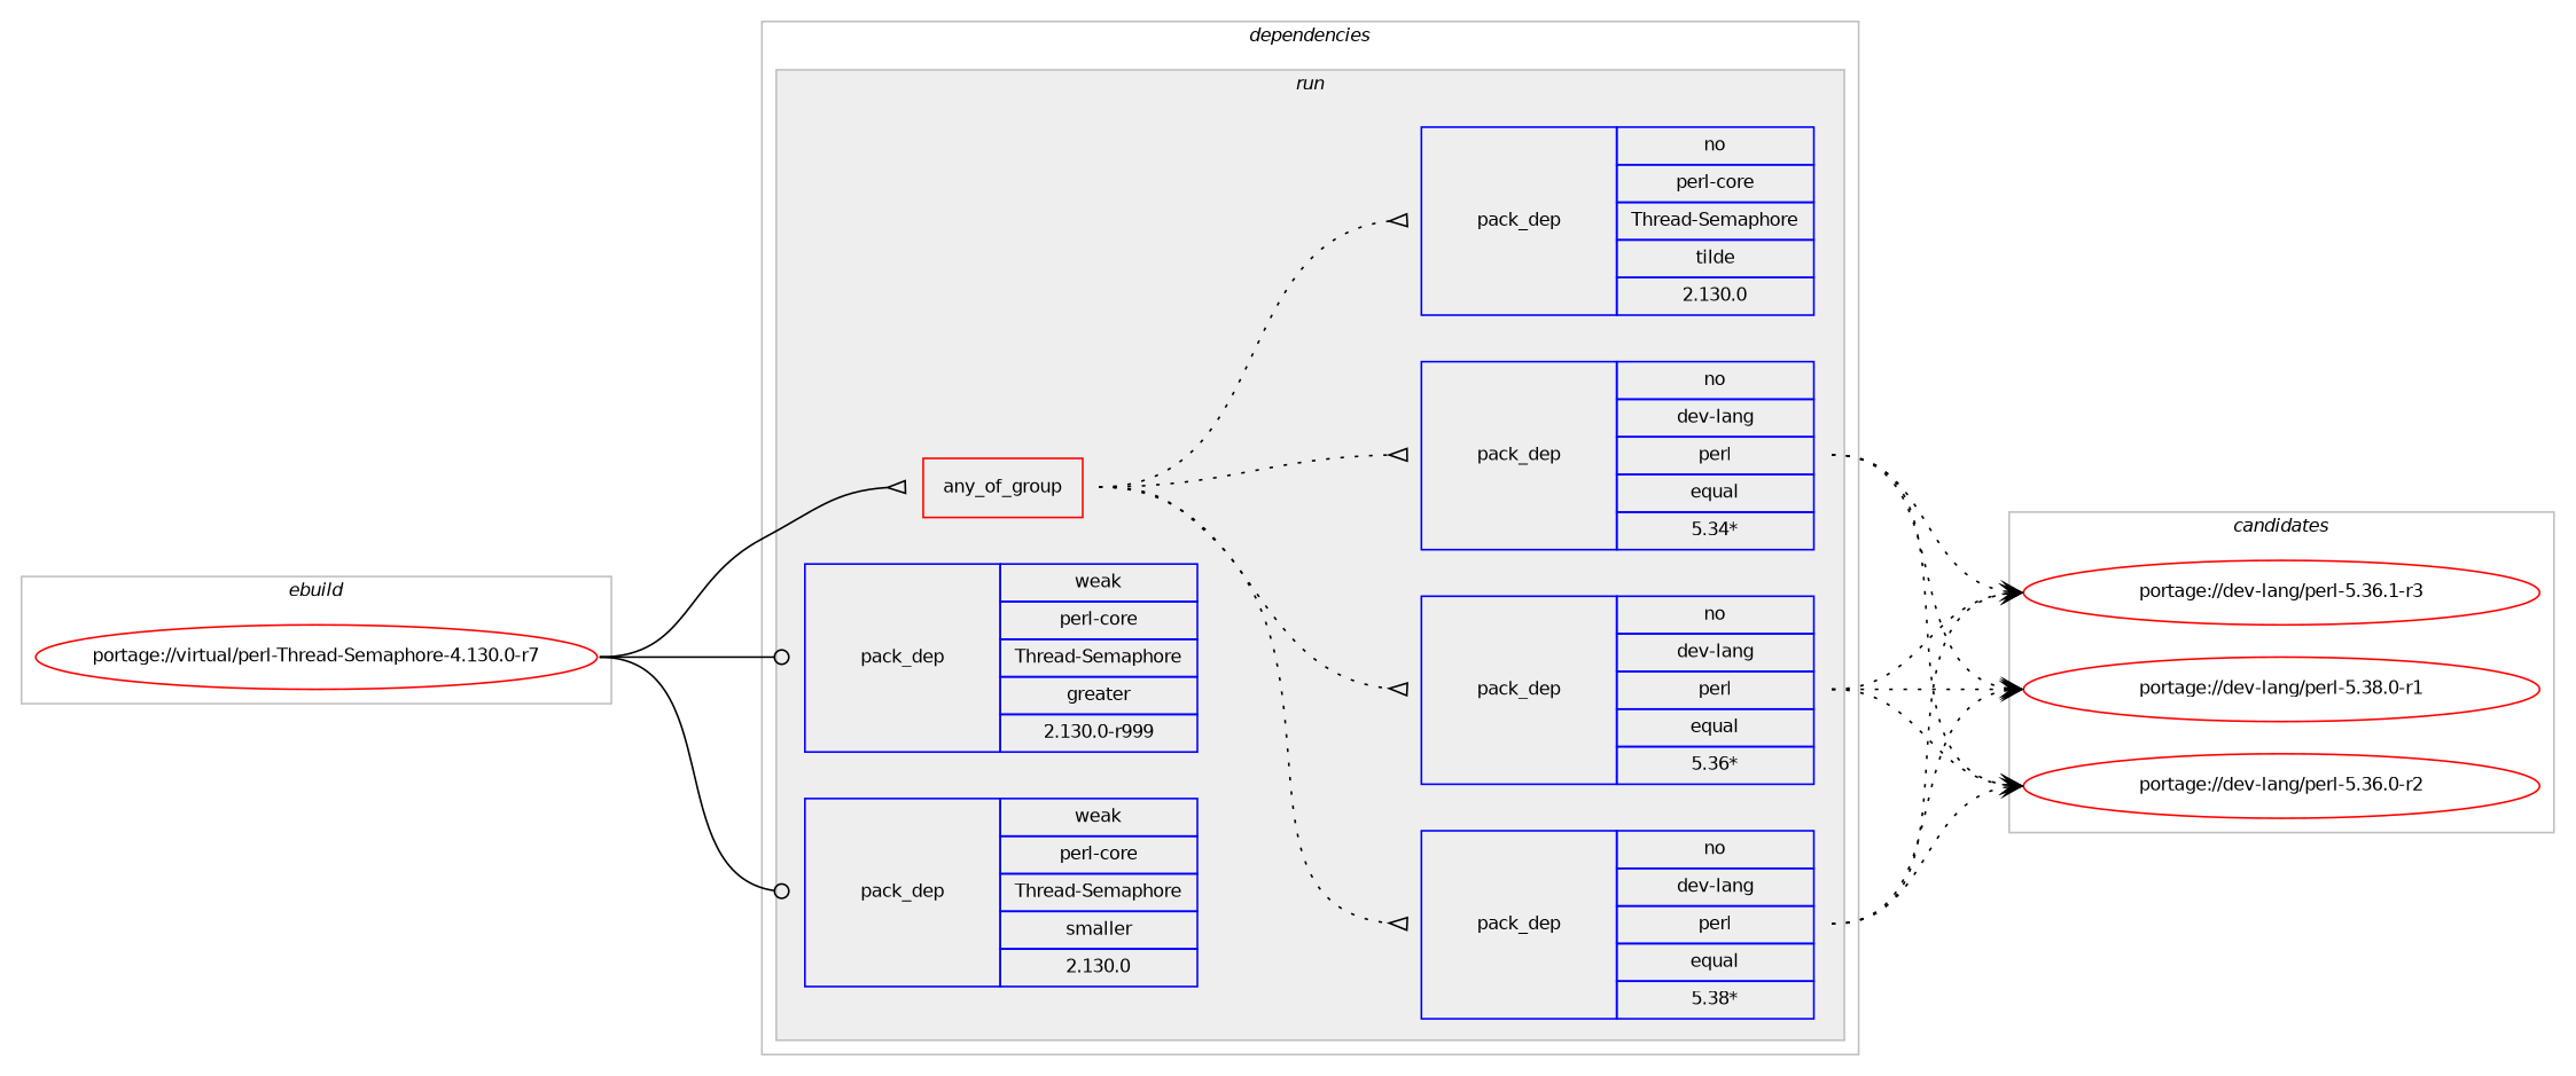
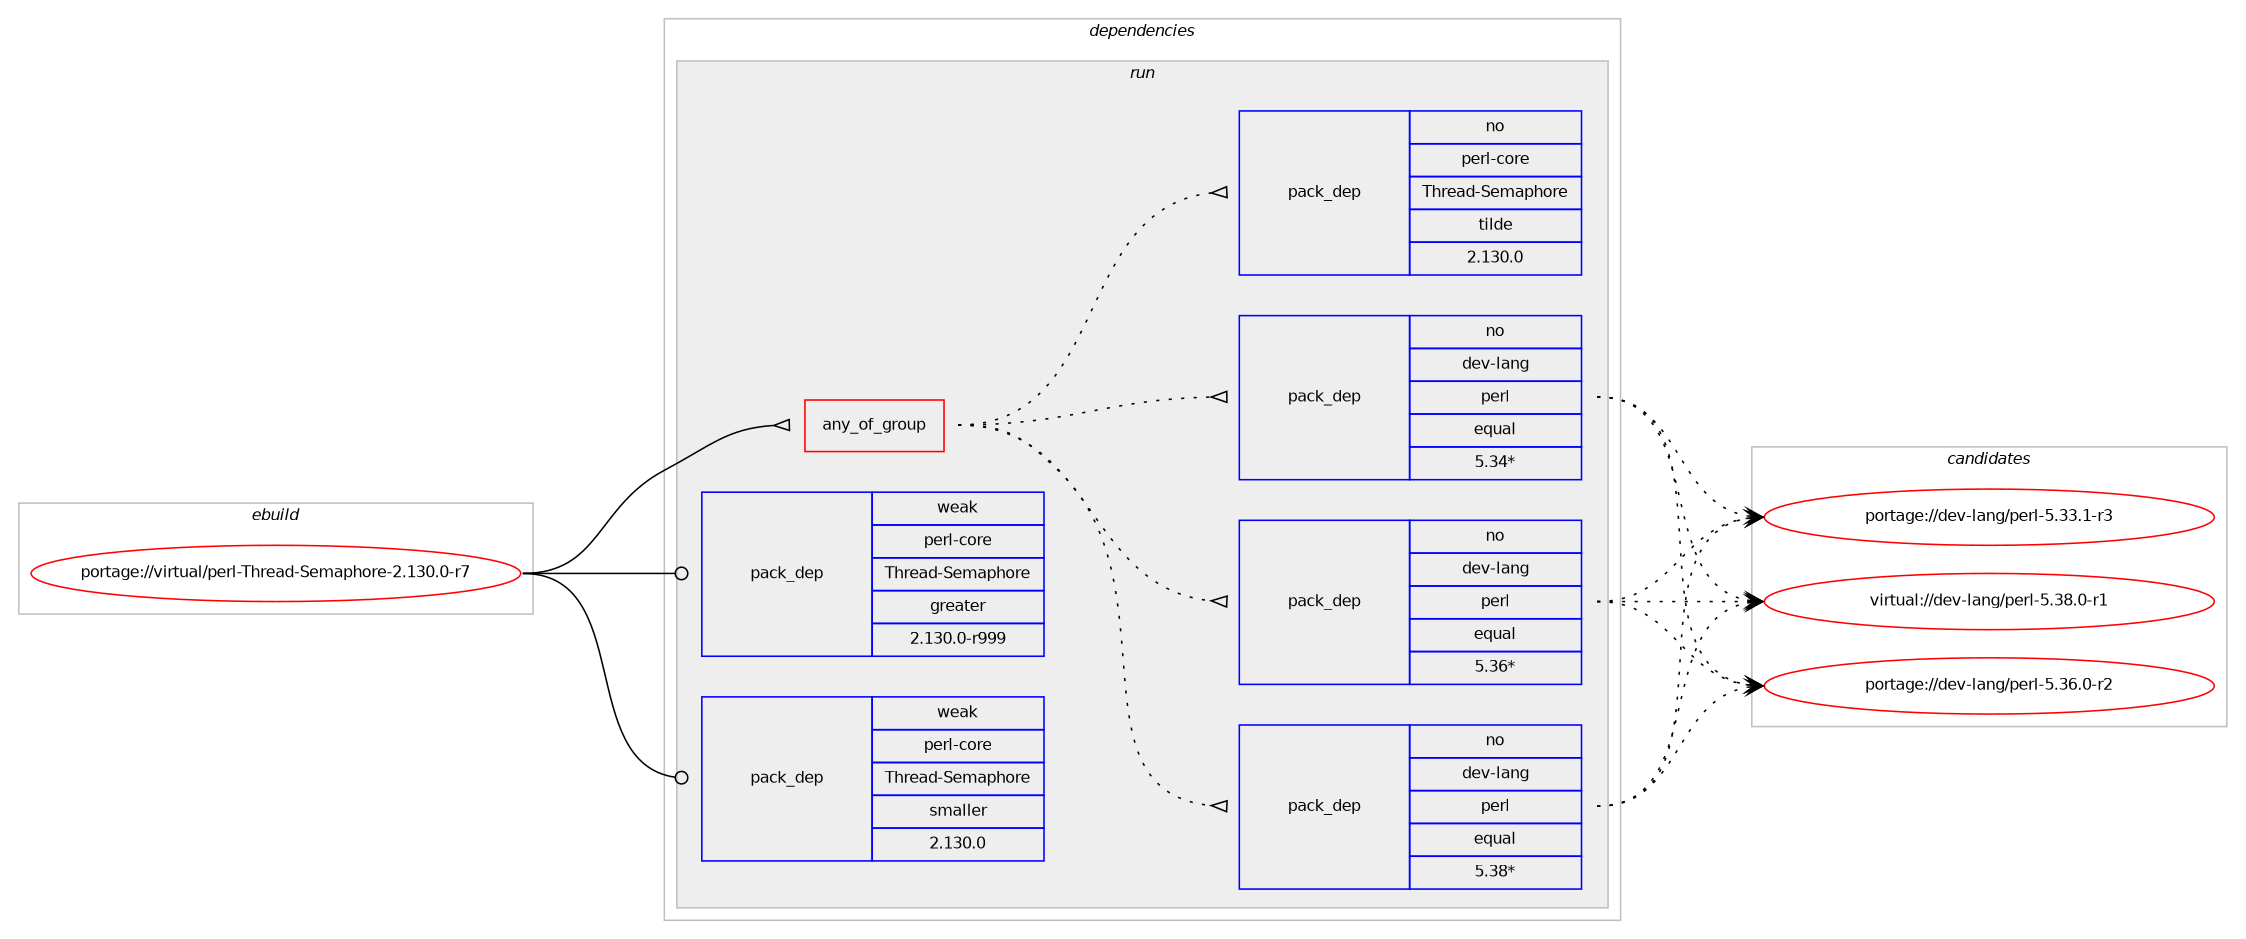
  digraph {
    compound=true
    concentrate=true
    fontname=Helvetica
    fontsize=10
    newrank=true
    rankdir=LR
    ranksep=1.5
    node [color=blue fontname=Helvetica fontsize=10 shape=none]
    edge [arrowhead=vee headport=w style=dotted tailport=e weight=100]
-   n1 [color=red label="portage://virtual/perl-Thread-Semaphore-4.130.0-r7" width=4 shape=""]
+   n1 [color=red label="portage://virtual/perl-Thread-Semaphore-2.130.0-r7" width=4 shape=""]
    n2 [label=<<TABLE BORDER="0" CELLBORDER="1" CELLSPACING="0" CELLPADDING="4" WIDTH="220"><TR><TD ROWSPAN="6" CELLPADDING="30">pack_dep</TD></TR><TR><TD WIDTH="110">no</TD></TR><TR><TD>dev-lang</TD></TR><TR><TD>perl</TD></TR><TR><TD>equal</TD></TR><TR><TD>5.38*</TD></TR></TABLE>>]
    n3 [label=<<TABLE BORDER="0" CELLBORDER="1" CELLSPACING="0" CELLPADDING="4" WIDTH="220"><TR><TD ROWSPAN="6" CELLPADDING="30">pack_dep</TD></TR><TR><TD WIDTH="110">no</TD></TR><TR><TD>dev-lang</TD></TR><TR><TD>perl</TD></TR><TR><TD>equal</TD></TR><TR><TD>5.36*</TD></TR></TABLE>>]
    n4 [label=<<TABLE BORDER="0" CELLBORDER="1" CELLSPACING="0" CELLPADDING="4" WIDTH="220"><TR><TD ROWSPAN="6" CELLPADDING="30">pack_dep</TD></TR><TR><TD WIDTH="110">no</TD></TR><TR><TD>dev-lang</TD></TR><TR><TD>perl</TD></TR><TR><TD>equal</TD></TR><TR><TD>5.34*</TD></TR></TABLE>>]
    n5 [label=<<TABLE BORDER="0" CELLBORDER="1" CELLSPACING="0" CELLPADDING="4" WIDTH="220"><TR><TD ROWSPAN="6" CELLPADDING="30">pack_dep</TD></TR><TR><TD WIDTH="110">no</TD></TR><TR><TD>perl-core</TD></TR><TR><TD>Thread-Semaphore</TD></TR><TR><TD>tilde</TD></TR><TR><TD>2.130.0</TD></TR></TABLE>>]
    n6 [color=red label=<<TABLE BORDER="0" CELLBORDER="1" CELLSPACING="0" CELLPADDING="4"><TR><TD CELLPADDING="10">any_of_group</TD></TR></TABLE>>]
    n7 [label=<<TABLE BORDER="0" CELLBORDER="1" CELLSPACING="0" CELLPADDING="4" WIDTH="220"><TR><TD ROWSPAN="6" CELLPADDING="30">pack_dep</TD></TR><TR><TD WIDTH="110">weak</TD></TR><TR><TD>perl-core</TD></TR><TR><TD>Thread-Semaphore</TD></TR><TR><TD>greater</TD></TR><TR><TD>2.130.0-r999</TD></TR></TABLE>>]
    n8 [label=<<TABLE BORDER="0" CELLBORDER="1" CELLSPACING="0" CELLPADDING="4" WIDTH="220"><TR><TD ROWSPAN="6" CELLPADDING="30">pack_dep</TD></TR><TR><TD WIDTH="110">weak</TD></TR><TR><TD>perl-core</TD></TR><TR><TD>Thread-Semaphore</TD></TR><TR><TD>smaller</TD></TR><TR><TD>2.130.0</TD></TR></TABLE>>]
    n9 [color=red label="portage://dev-lang/perl-5.36.0-r2" width=4 shape=""]
-   n10 [color=red label="portage://dev-lang/perl-5.36.1-r3" width=4 shape=""]
-   n11 [color=red label="portage://dev-lang/perl-5.38.0-r1" width=4 shape=""]
+   n10 [color=red label="portage://dev-lang/perl-5.33.1-r3" width=4 shape=""]
+   n11 [color=red label="virtual://dev-lang/perl-5.38.0-r1" width=4 shape=""]
    subgraph cluster_1 {
      color=gray
      label=<<i>ebuild</i>>
      rank=same
      n1
    }
    subgraph cluster_2 {
      color=gray
      label=<<i>dependencies</i>>
      subgraph cluster_3 {
        color=gray
        fillcolor="#eeeeee"
        label=<<i>compile</i>>
        style=filled
      }
      subgraph cluster_4 {
        color=gray
        fillcolor="#eeeeee"
        label=<<i>compile and run</i>>
        style=filled
      }
      subgraph cluster_5 {
        color=gray
        fillcolor="#eeeeee"
        label=<<i>run</i>>
        style=filled
        subgraph sub_6 {
          color=gray
          fillcolor="#eeeeee"
          label=<<i>run</i>>
          style=filled
          n6
          subgraph sub_7 {
            color=gray
            fillcolor="#eeeeee"
            label=<<i>run</i>>
            style=filled
            n2
          }
          subgraph sub_8 {
            color=gray
            fillcolor="#eeeeee"
            label=<<i>run</i>>
            style=filled
            n3
          }
          subgraph sub_9 {
            color=gray
            fillcolor="#eeeeee"
            label=<<i>run</i>>
            style=filled
            n4
          }
          subgraph sub_10 {
            color=gray
            fillcolor="#eeeeee"
            label=<<i>run</i>>
            style=filled
            n5
          }
        }
        subgraph sub_11 {
          color=gray
          fillcolor="#eeeeee"
          label=<<i>run</i>>
          style=filled
          n7
        }
        subgraph sub_12 {
          color=gray
          fillcolor="#eeeeee"
          label=<<i>run</i>>
          style=filled
          n8
        }
      }
    }
    subgraph cluster_13 {
      color=gray
      label=<<i>candidates</i>>
      rank=same
      subgraph sub_14 {
        color=black
        label=<<i>candidates</i>>
        nodesep=1
        rank=same
        n9
        n10
        n11
      }
      subgraph sub_15 {
        color=black
        label=<<i>candidates</i>>
        nodesep=1
        rank=same
        n9
        n10
        n11
      }
      subgraph sub_16 {
        color=black
        label=<<i>candidates</i>>
        nodesep=1
        rank=same
        n9
        n10
        n11
      }
      subgraph sub_17 {
        color=black
        label=<<i>candidates</i>>
        nodesep=1
        rank=same
      }
      subgraph sub_18 {
        color=black
        label=<<i>candidates</i>>
        nodesep=1
        rank=same
      }
      subgraph sub_19 {
        color=black
        label=<<i>candidates</i>>
        nodesep=1
        rank=same
      }
    }
    n1 -> n6 [arrowhead=oinv style=solid weight=20]
    n1 -> n7 [arrowhead=odot style=solid weight=20]
    n1 -> n8 [arrowhead=odot style=solid weight=20]
    n2 -> n9
    n2 -> n10
    n2 -> n11
    n3 -> n9
    n3 -> n10
    n3 -> n11
    n4 -> n9
    n4 -> n10
    n4 -> n11
    n6 -> n2 [arrowhead=oinv weight=20]
    n6 -> n3 [arrowhead=oinv weight=20]
    n6 -> n4 [arrowhead=oinv weight=20]
    n6 -> n5 [arrowhead=oinv weight=20]
  }
